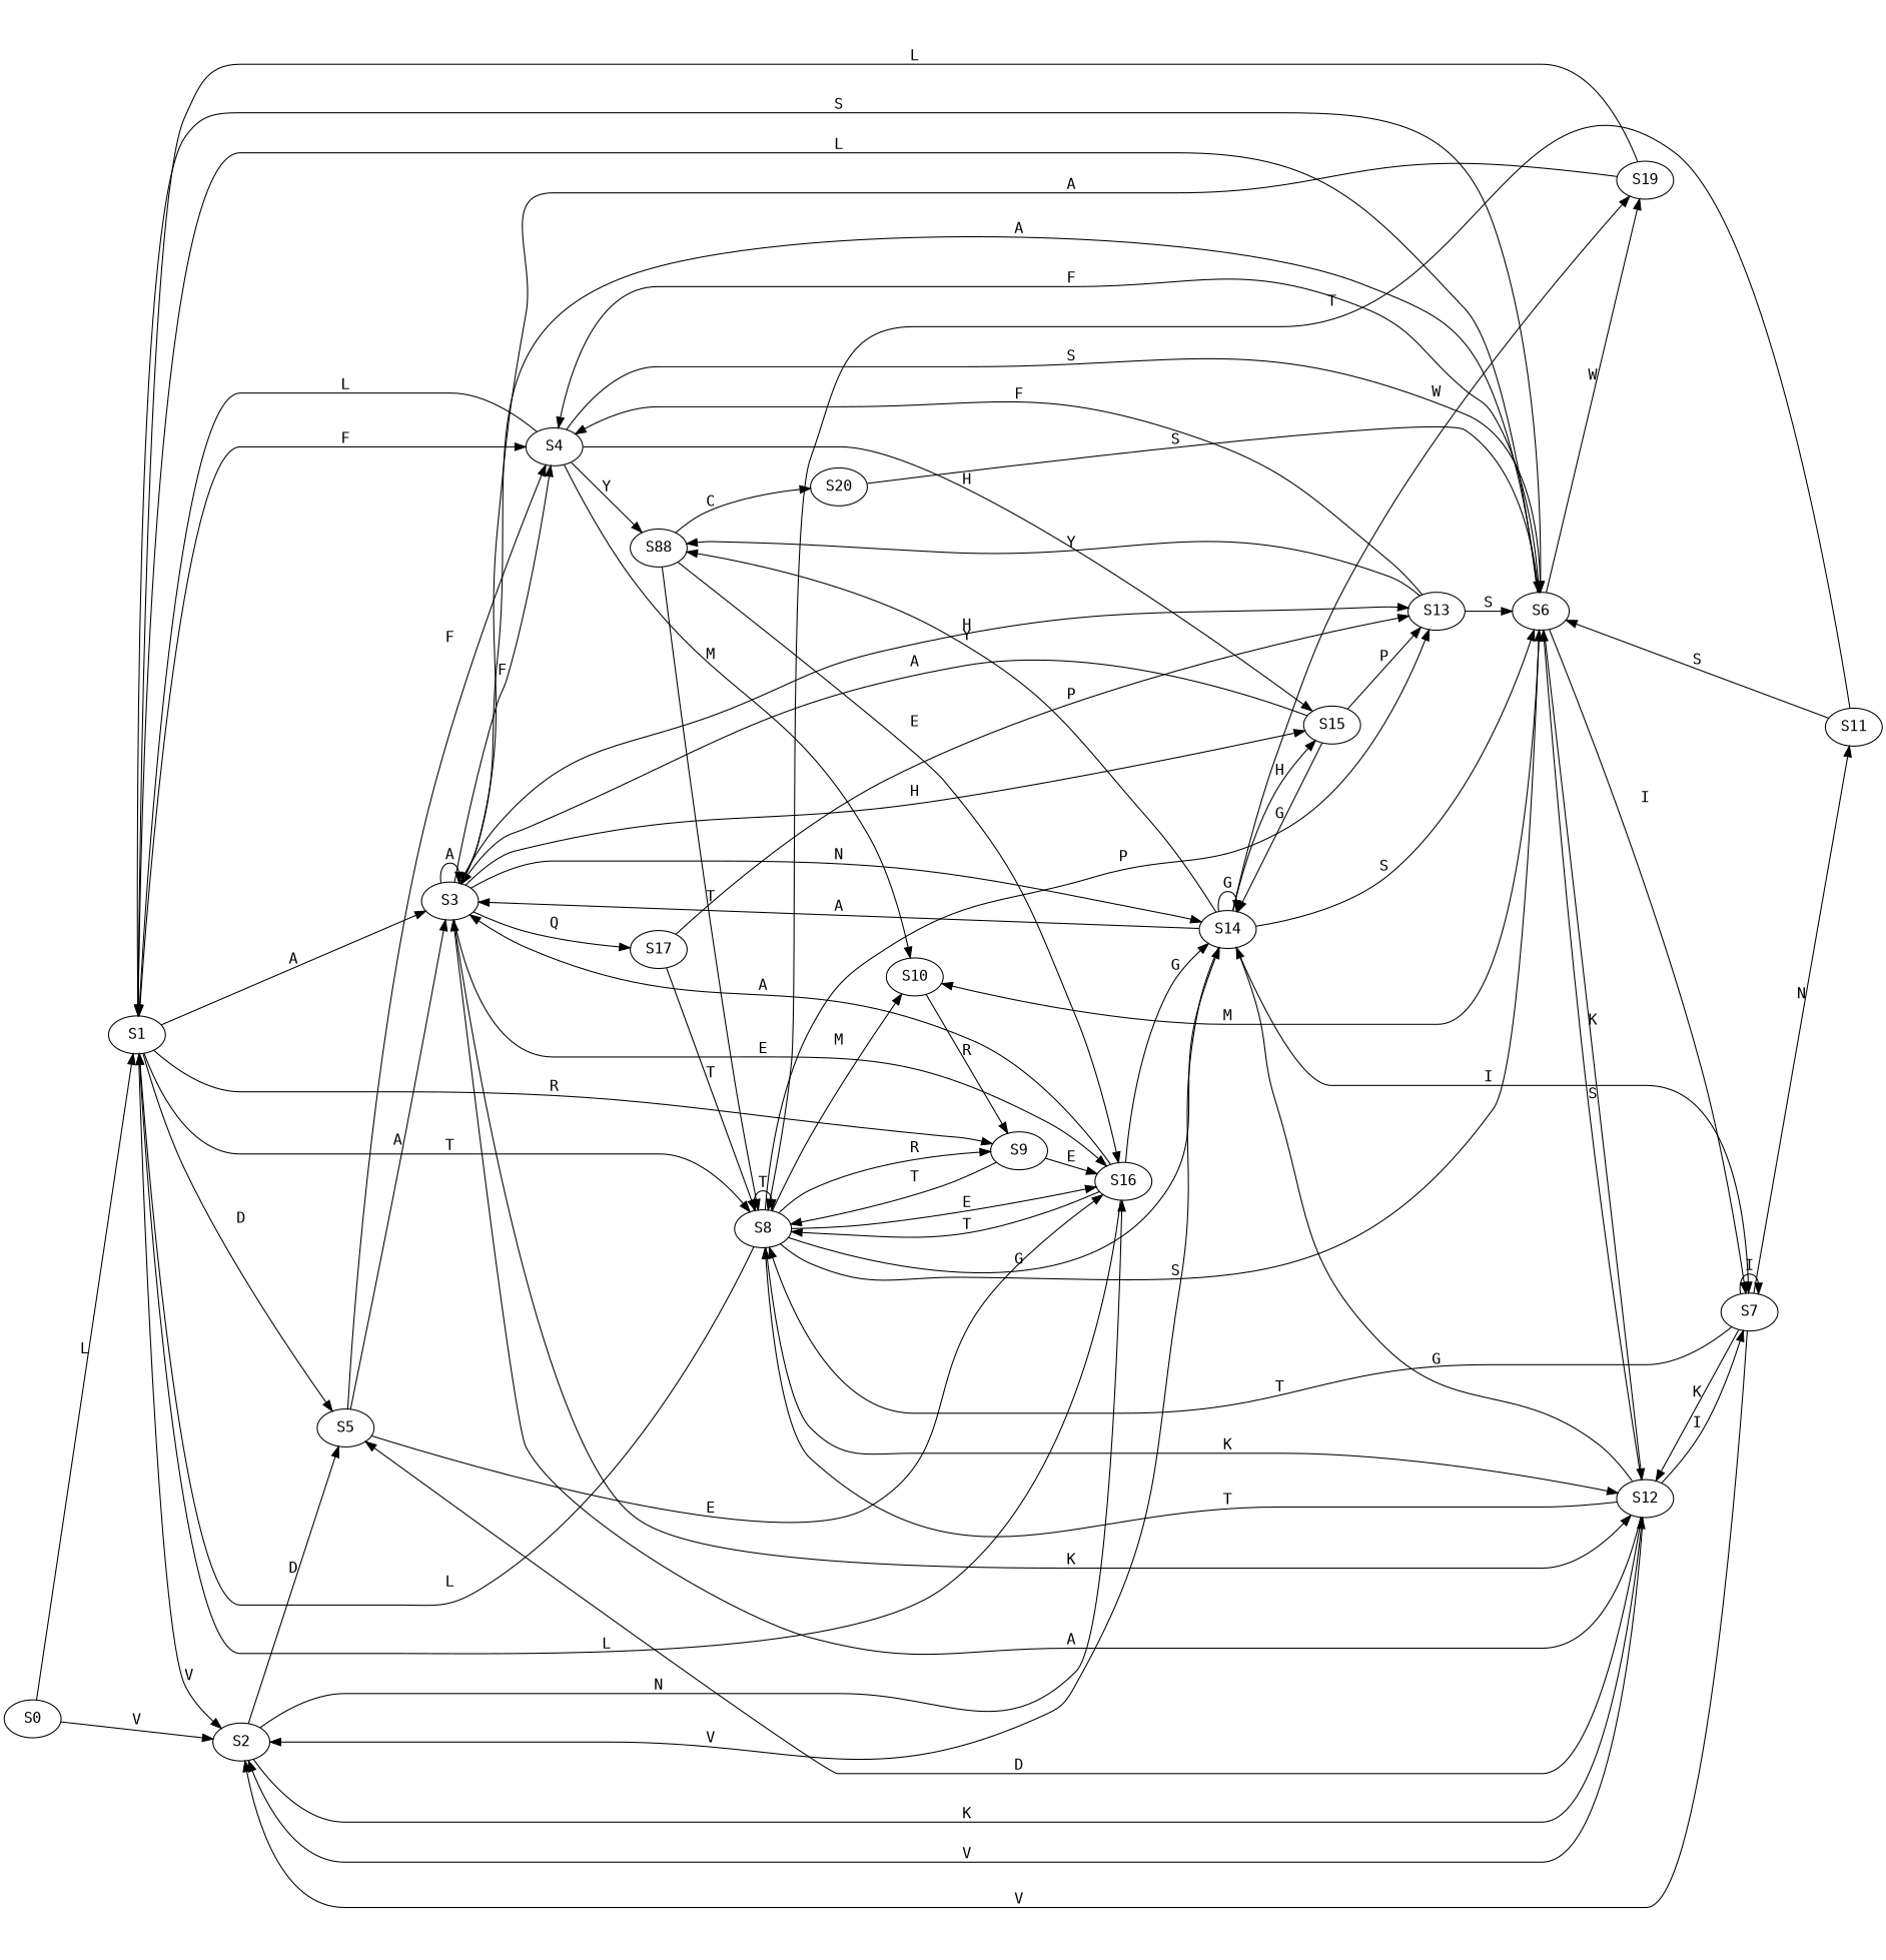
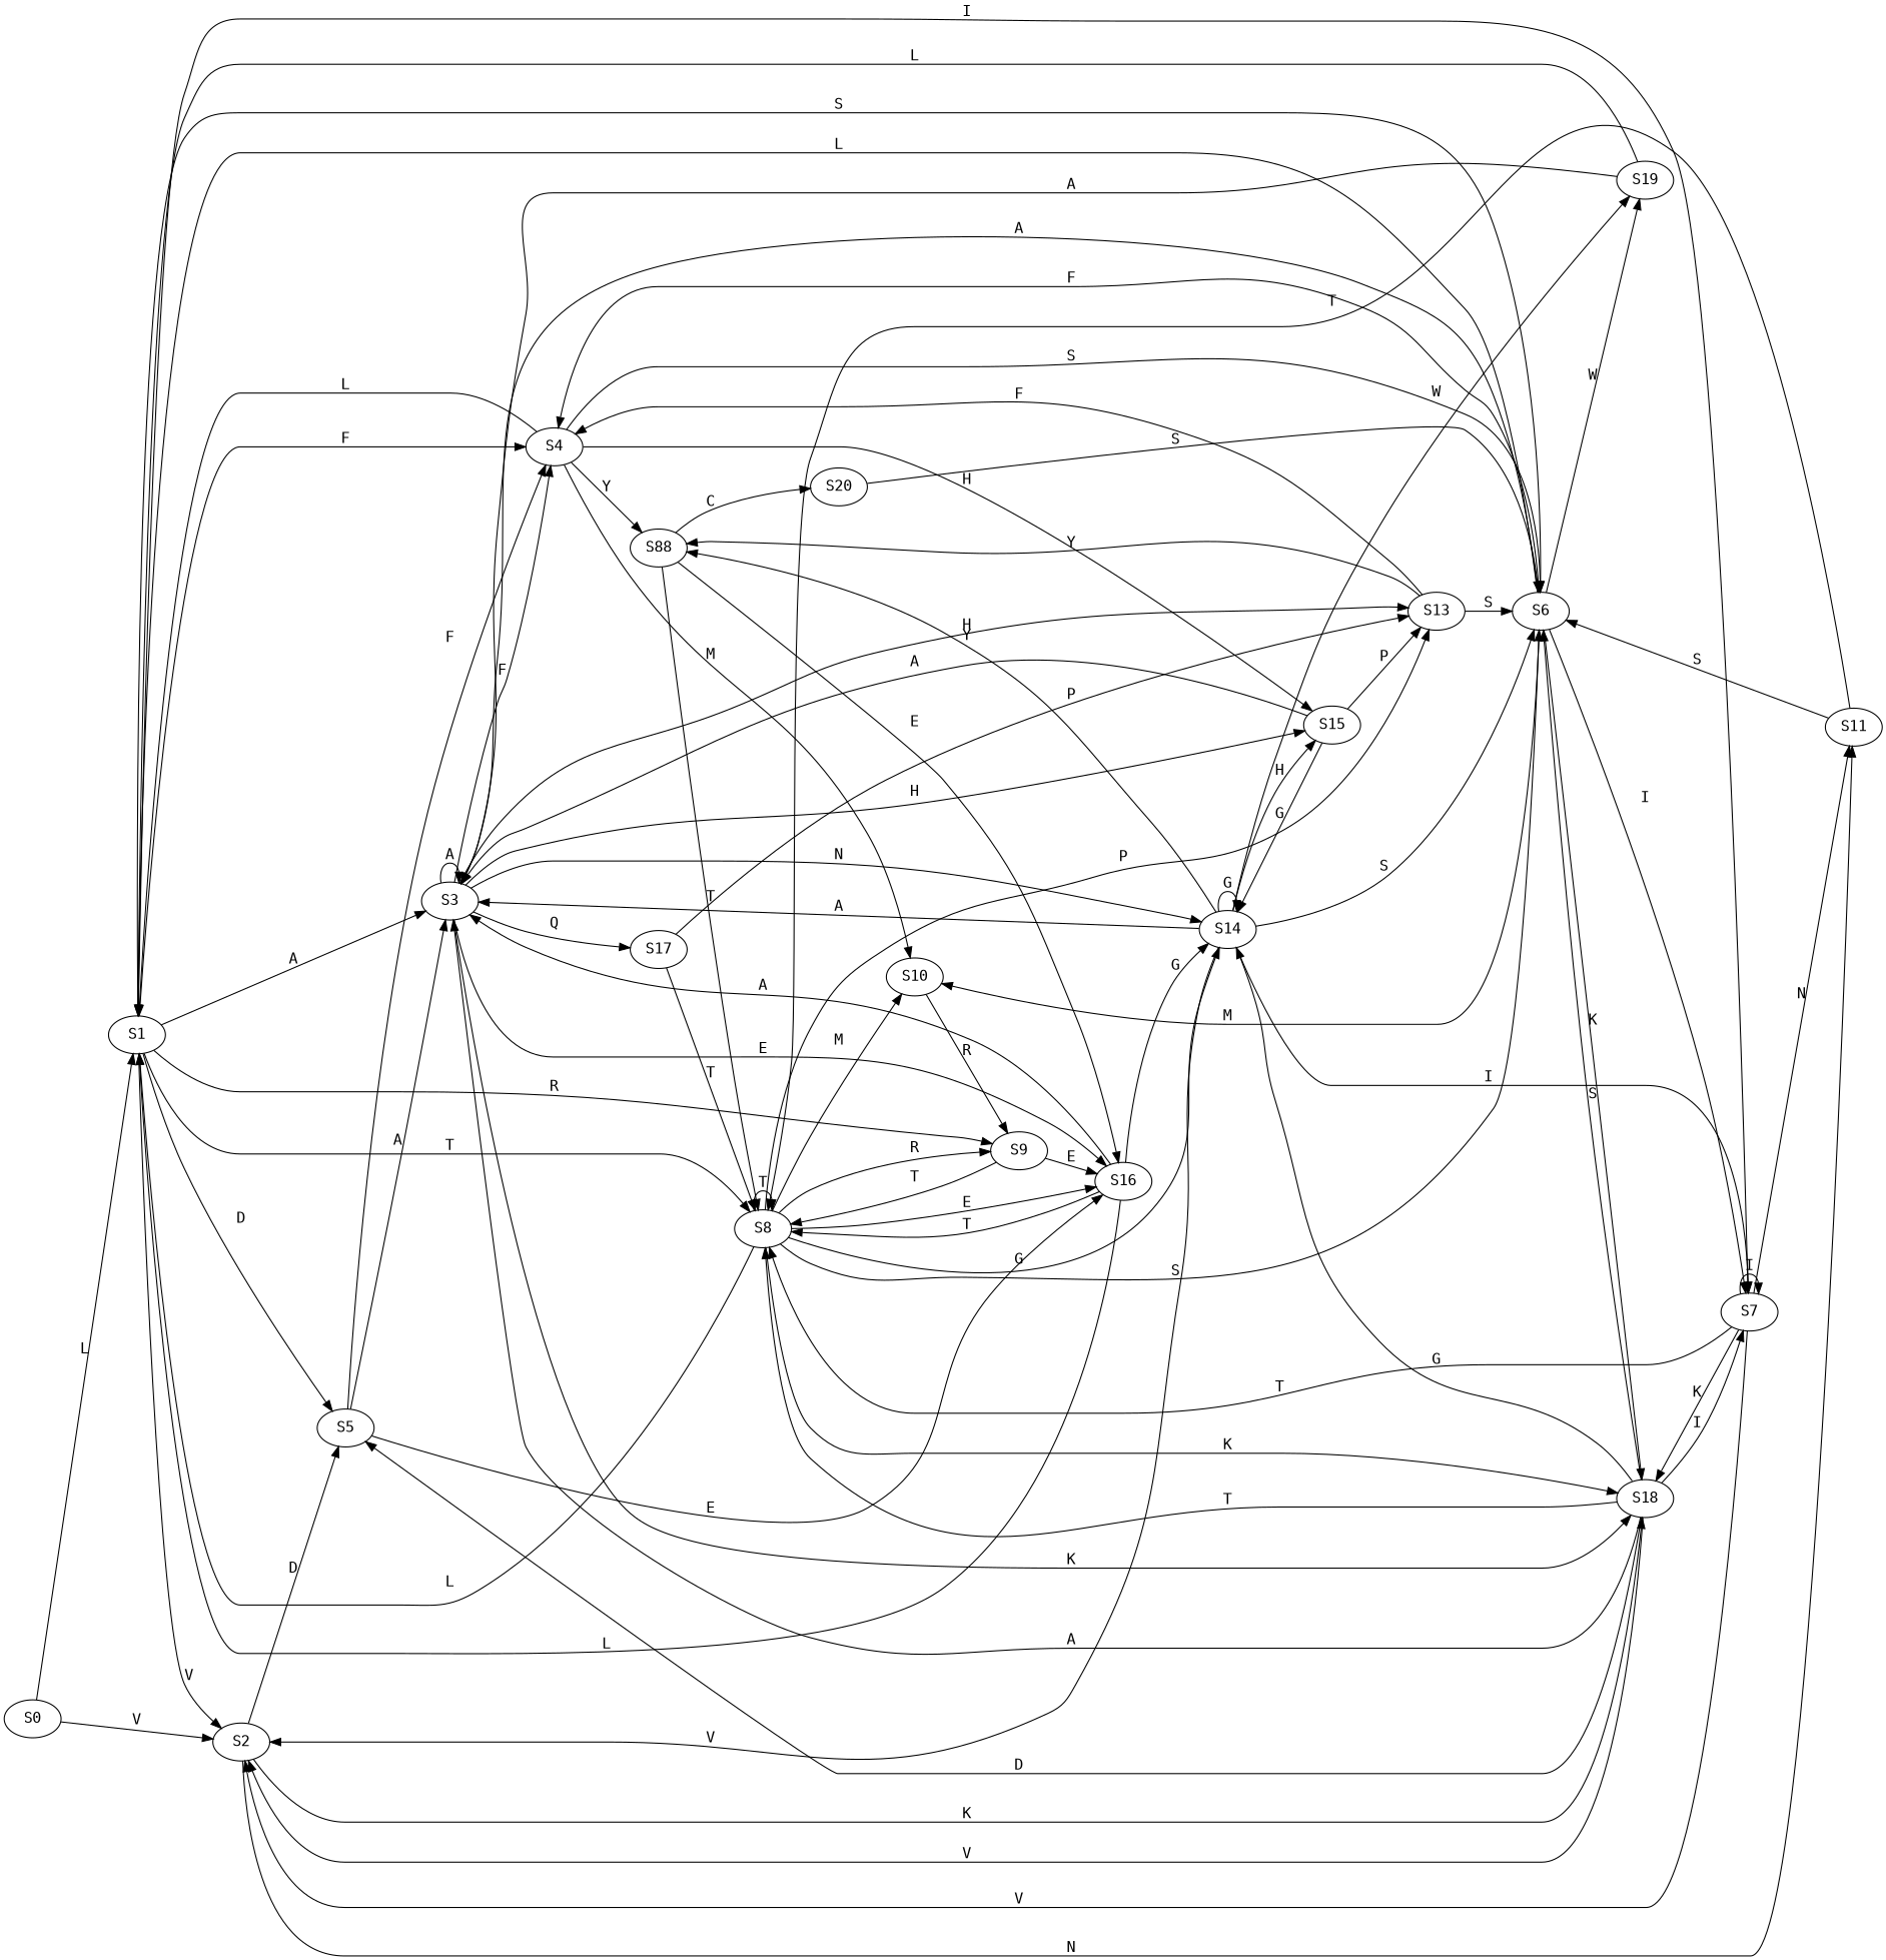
  strict digraph {
    fontname="DejaVu Sans Mono"
    rankdir=LR
    node [fontname="DejaVu Sans Mono"]
    edge [fontname="DejaVu Sans Mono"]
    S0
    S1
    S2
    S3
    S4
    S5
    S6
    S7
    S8
    S9
    S11
-   S12
+   S12 [label=S18]
    S13
    S14
    S15
    S16
    S17
    S10
    n19 [label=S88]
    S19
    S20
    S0 -> S1 [label=L]
    S0 -> S2 [label=V]
    S1 -> S2 [label=V]
    S1 -> S3 [label=A]
    S1 -> S4 [label=F]
    S1 -> S5 [label=D]
    S1 -> S6 [label=S]
+   S1 -> S7 [label=I]
    S1 -> S8 [label=T]
    S1 -> S9 [label=R]
    S2 -> S5 [label=D]
-   S2 -> S16 [label=N]
+   S2 -> S11 [label=N]
    S2 -> S12 [label=K]
    S3 -> S3 [label=A]
    S3 -> S4 [label=F]
    S3 -> S12 [label=K]
    S3 -> S13 [label=H]
    S3 -> S14 [label=N]
    S3 -> S15 [label=H]
    S3 -> S16 [label=E]
    S3 -> S17 [label=Q]
    S4 -> S1 [label=L]
    S4 -> S6 [label=S]
    S4 -> S15 [label=H]
    S4 -> S10 [label=M]
    S4 -> n19 [label=Y]
    S5 -> S3 [label=A]
    S5 -> S4 [label=F]
    S5 -> S16 [label=E]
    S6 -> S1 [label=L]
    S6 -> S3 [label=A]
    S6 -> S4 [label=F]
    S6 -> S7 [label=I]
    S6 -> S12 [label=K]
    S6 -> S10 [label=M]
    S6 -> S19 [label=W]
    S7 -> S2 [label=V]
    S7 -> S7 [label=I]
    S7 -> S8 [label=T]
    S7 -> S11 [label=N]
    S7 -> S12 [label=K]
    S8 -> S1 [label=L]
    S8 -> S6 [label=S]
    S8 -> S8 [label=T]
    S8 -> S9 [label=R]
    S8 -> S12 [label=K]
    S8 -> S13 [label=P]
    S8 -> S14 [label=G]
    S8 -> S16 [label=E]
    S8 -> S10 [label=M]
    S9 -> S8 [label=T]
    S9 -> S16 [label=E]
    S11 -> S6 [label=S]
    S11 -> S8 [label=T]
    S12 -> S2 [label=V]
    S12 -> S3 [label=A]
    S12 -> S5 [label=D]
    S12 -> S6 [label=S]
    S12 -> S7 [label=I]
    S12 -> S8 [label=T]
    S12 -> S14 [label=G]
    S13 -> S4 [label=F]
    S13 -> S6 [label=S]
    S13 -> n19 [label=Y]
    S14 -> S2 [label=V]
    S14 -> S3 [label=A]
    S14 -> S6 [label=S]
    S14 -> S7 [label=I]
    S14 -> S14 [label=G]
    S14 -> S15 [label=H]
    S14 -> n19 [label=Y]
    S14 -> S19 [label=W]
    S15 -> S3 [label=A]
    S15 -> S13 [label=P]
    S15 -> S14 [label=G]
    S16 -> S1 [label=L]
    S16 -> S3 [label=A]
    S16 -> S8 [label=T]
    S16 -> S14 [label=G]
    S17 -> S8 [label=T]
    S17 -> S13 [label=P]
    S10 -> S9 [label=R]
    n19 -> S8 [label=T]
    n19 -> S16 [label=E]
    n19 -> S20 [label=C]
    S19 -> S1 [label=L]
    S19 -> S3 [label=A]
    S20 -> S6 [label=S]
  }
